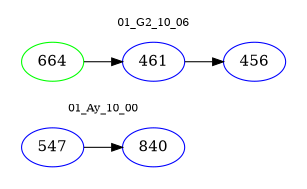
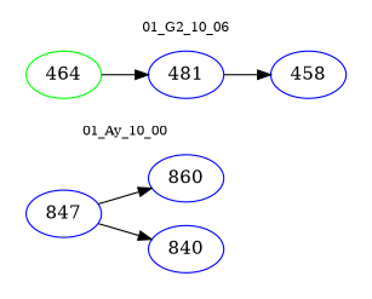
  digraph {
    rankdir=LR
    node [color=blue]
    edge [color=black]
-   n1 [label=547]
+   n1 [label=847]
    n2 [label=840]
-   n4 [label=461]
-   n5 [label=456]
-   n6 [color=green label=664]
+   n3 [label=860]
+   n4 [label=481]
+   n5 [label=458]
+   n6 [color=green label=464]
    subgraph cluster_1 {
      color=white
      fontsize=10
      label="01_Ay_10_00"
      n1
      n2
+     n3
    }
    subgraph cluster_2 {
      color=white
      fontsize=10
      label="01_G2_10_06"
      n4
      n5
      n6
    }
    n1 -> n2
+   n1 -> n3
    n4 -> n5
    n6 -> n4
  }
